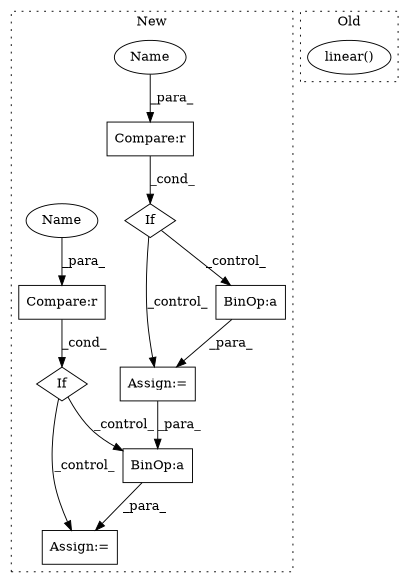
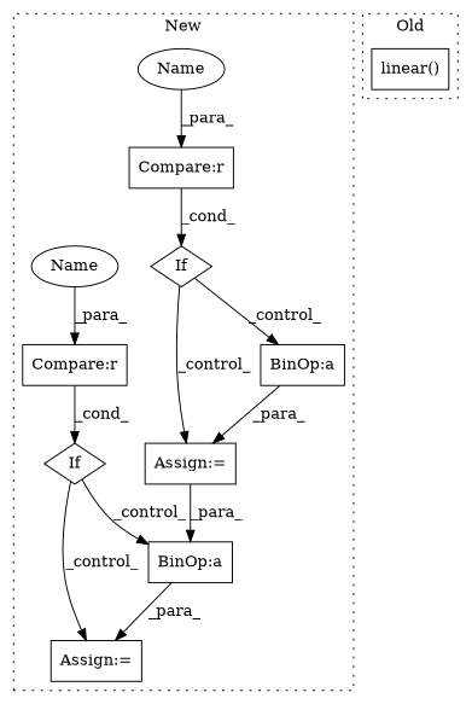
  digraph {
    node [a=96 l=3 shape=box]
    n1 [l="3,14" label=If s="6000,6024" shape=diamond]
    n2 [a=40 l=21 label="Compare:r" s=6003]
    n3 [a=82 label="BinOp:a" s=6049]
    n4 [a=82 label="BinOp:a" s=5793]
    n5 [l="3,14" label=If s="5742,5768" shape=diamond]
    n6 [a=40 l=23 label="Compare:r" s=5745]
    n7 [a=68 label="Assign:=" s=6042]
    n8 [a=68 label="Assign:=" s=5786]
    n9 [a=87 l=4 label=Name s=5764 shape=ellipse]
    n10 [a=87 l=4 label=Name s=6020 shape=ellipse]
-   n11 [a=75 l="12,1" label="linear()" s="5021,5037" shape=ellipse]
+   n11 [a=75 l="12,1" label="linear()" s="5021,5037"]
    subgraph cluster_1 {
      label=New
      style=dotted
      n1
      n2
      n3
      n4
      n5
      n6
      n7
      n8
      n9
      n10
    }
    subgraph cluster_2 {
      label=Old
      style=dotted
      n11
    }
    n1 -> n3 [label=_control_]
    n1 -> n7 [label=_control_]
    n2 -> n1 [label=_cond_]
    n3 -> n7 [label=_para_]
    n4 -> n8 [label=_para_]
    n5 -> n4 [label=_control_]
    n5 -> n8 [label=_control_]
    n6 -> n5 [label=_cond_]
    n8 -> n3 [label=_para_]
    n9 -> n6 [label=_para_]
    n10 -> n2 [label=_para_]
  }
